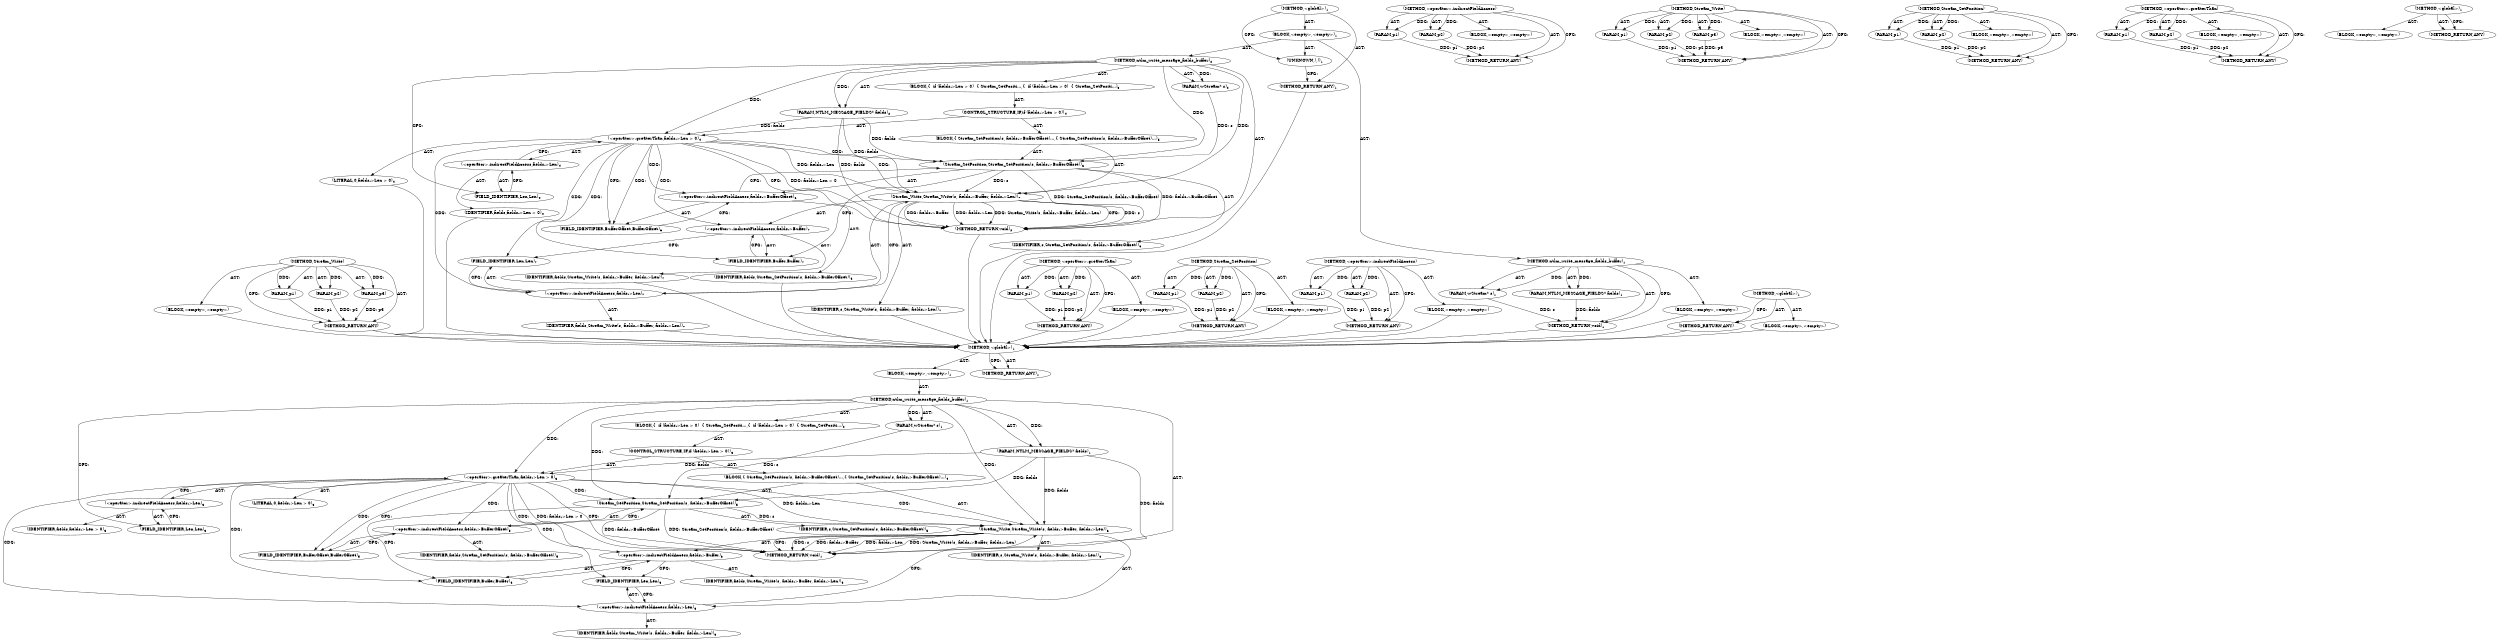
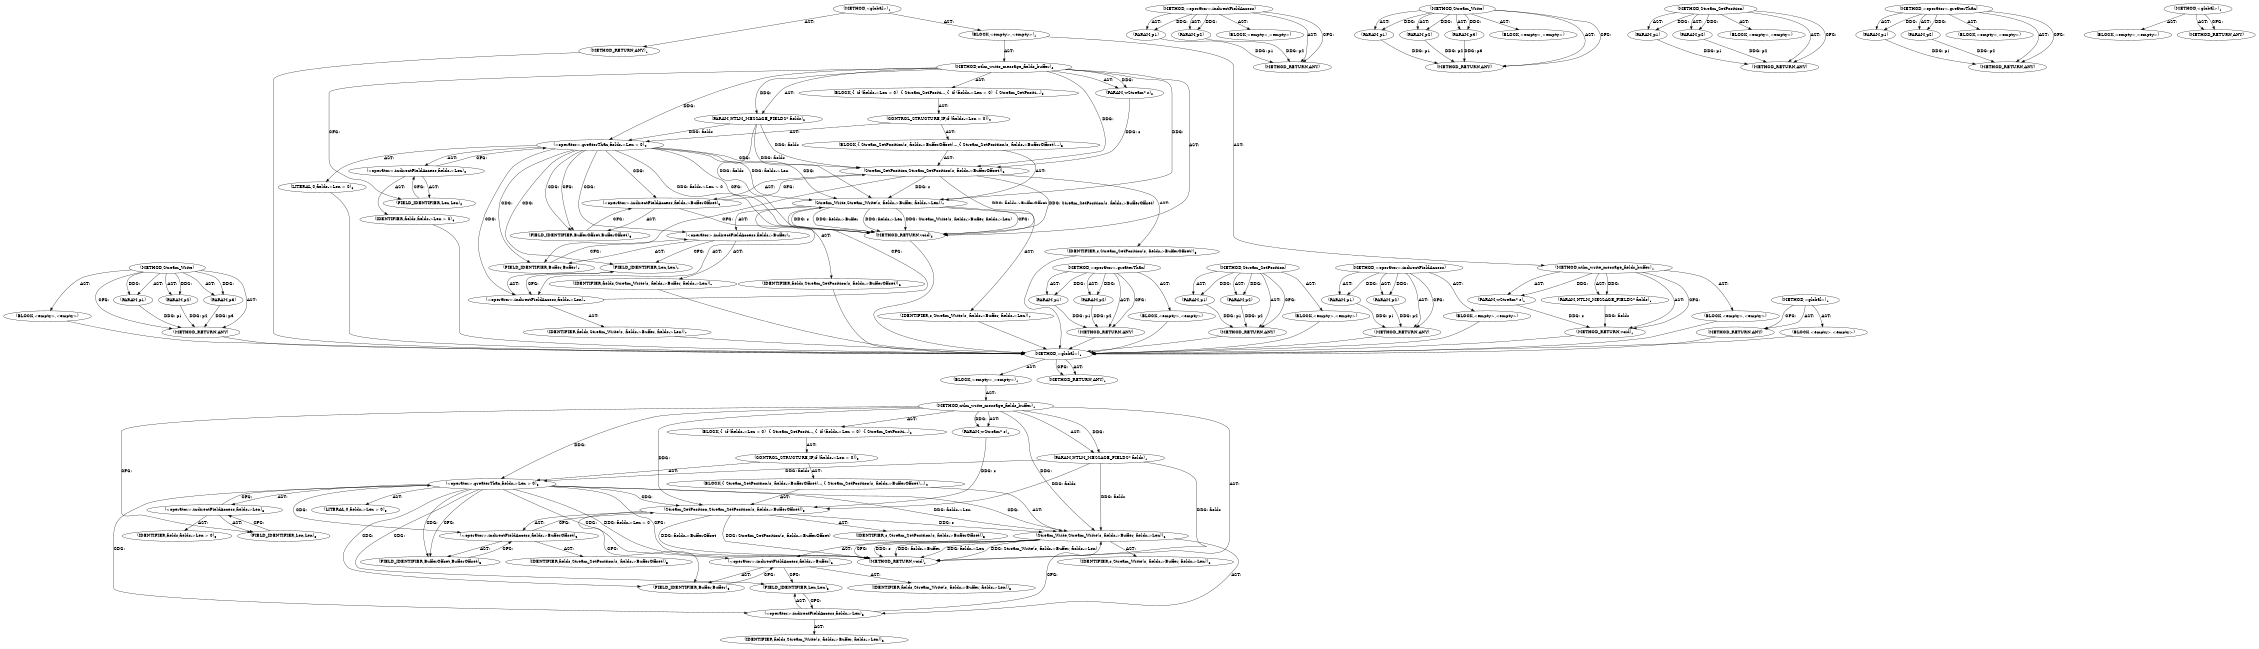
  digraph {
    n1 [label=<(METHOD,&lt;global&gt;)<SUB>1</SUB>>]
    n2 [label=<(BLOCK,&lt;empty&gt;,&lt;empty&gt;)<SUB>1</SUB>>]
    n3 [label=<(METHOD_RETURN,ANY)<SUB>1</SUB>>]
    n4 [label=<(METHOD,ntlm_write_message_fields_buffer)<SUB>1</SUB>>]
    n5 [label=<(PARAM,wStream* s)<SUB>1</SUB>>]
    n6 [label=<(PARAM,NTLM_MESSAGE_FIELDS* fields)<SUB>1</SUB>>]
    n7 [label=<(BLOCK,{  	if (fields-&gt;Len &gt; 0)  	{ 		Stream_SetPositi...,{  	if (fields-&gt;Len &gt; 0)  	{ 		Stream_SetPositi...)<SUB>2</SUB>>]
    n8 [label=<(&lt;operator&gt;.greaterThan,fields-&gt;Len &gt; 0)<SUB>3</SUB>>]
    n9 [label=<(FIELD_IDENTIFIER,Len,Len)<SUB>3</SUB>>]
    n10 [label=<(Stream_SetPosition,Stream_SetPosition(s, fields-&gt;BufferOffset))<SUB>5</SUB>>]
    n11 [label=<(Stream_Write,Stream_Write(s, fields-&gt;Buffer, fields-&gt;Len))<SUB>6</SUB>>]
    n12 [label=<(METHOD_RETURN,void)<SUB>1</SUB>>]
    n13 [label=<(CONTROL_STRUCTURE,IF,if (fields-&gt;Len &gt; 0))<SUB>3</SUB>>]
    n14 [label=<(BLOCK,{ 		Stream_SetPosition(s, fields-&gt;BufferOffset)...,{ 		Stream_SetPosition(s, fields-&gt;BufferOffset)...)<SUB>4</SUB>>]
    n15 [label=<(&lt;operator&gt;.indirectFieldAccess,fields-&gt;Len)<SUB>3</SUB>>]
    n16 [label=<(LITERAL,0,fields-&gt;Len &gt; 0)<SUB>3</SUB>>]
    n17 [label=<(&lt;operator&gt;.indirectFieldAccess,fields-&gt;BufferOffset)<SUB>5</SUB>>]
    n18 [label=<(FIELD_IDENTIFIER,BufferOffset,BufferOffset)<SUB>5</SUB>>]
    n19 [label=<(&lt;operator&gt;.indirectFieldAccess,fields-&gt;Buffer)<SUB>6</SUB>>]
    n20 [label=<(FIELD_IDENTIFIER,Buffer,Buffer)<SUB>6</SUB>>]
    n21 [label=<(&lt;operator&gt;.indirectFieldAccess,fields-&gt;Len)<SUB>6</SUB>>]
    n22 [label=<(FIELD_IDENTIFIER,Len,Len)<SUB>6</SUB>>]
    n23 [label=<(IDENTIFIER,fields,fields-&gt;Len &gt; 0)<SUB>3</SUB>>]
    n24 [label=<(IDENTIFIER,s,Stream_SetPosition(s, fields-&gt;BufferOffset))<SUB>5</SUB>>]
    n25 [label=<(IDENTIFIER,fields,Stream_SetPosition(s, fields-&gt;BufferOffset))<SUB>5</SUB>>]
    n26 [label=<(IDENTIFIER,s,Stream_Write(s, fields-&gt;Buffer, fields-&gt;Len))<SUB>6</SUB>>]
    n27 [label=<(IDENTIFIER,fields,Stream_Write(s, fields-&gt;Buffer, fields-&gt;Len))<SUB>6</SUB>>]
    n28 [label=<(IDENTIFIER,fields,Stream_Write(s, fields-&gt;Buffer, fields-&gt;Len))<SUB>6</SUB>>]
    n29 [label=<(METHOD,&lt;operator&gt;.indirectFieldAccess)>]
    n30 [label=<(PARAM,p1)>]
    n31 [label=<(PARAM,p2)>]
    n32 [label=<(BLOCK,&lt;empty&gt;,&lt;empty&gt;)>]
    n33 [label=<(METHOD_RETURN,ANY)>]
    n34 [label=<(METHOD,Stream_Write)>]
    n35 [label=<(PARAM,p1)>]
    n36 [label=<(PARAM,p2)>]
    n37 [label=<(PARAM,p3)>]
    n38 [label=<(BLOCK,&lt;empty&gt;,&lt;empty&gt;)>]
    n39 [label=<(METHOD_RETURN,ANY)>]
    n40 [label=<(METHOD,Stream_SetPosition)>]
    n41 [label=<(PARAM,p1)>]
    n42 [label=<(PARAM,p2)>]
    n43 [label=<(BLOCK,&lt;empty&gt;,&lt;empty&gt;)>]
    n44 [label=<(METHOD_RETURN,ANY)>]
    n45 [label=<(METHOD,&lt;operator&gt;.greaterThan)>]
    n46 [label=<(PARAM,p1)>]
    n47 [label=<(PARAM,p2)>]
    n48 [label=<(BLOCK,&lt;empty&gt;,&lt;empty&gt;)>]
    n49 [label=<(METHOD_RETURN,ANY)>]
    n50 [label=<(METHOD,&lt;global&gt;)<SUB>1</SUB>>]
    n51 [label=<(BLOCK,&lt;empty&gt;,&lt;empty&gt;)>]
    n52 [label=<(METHOD_RETURN,ANY)>]
    n53 [label=<(METHOD,Stream_Write)>]
    n54 [label=<(PARAM,p1)>]
    n55 [label=<(PARAM,p2)>]
    n56 [label=<(PARAM,p3)>]
    n57 [label=<(BLOCK,&lt;empty&gt;,&lt;empty&gt;)>]
    n58 [label=<(METHOD_RETURN,ANY)>]
    n59 [label=<(METHOD,&lt;global&gt;)<SUB>1</SUB>>]
    n60 [label=<(BLOCK,&lt;empty&gt;,&lt;empty&gt;)<SUB>1</SUB>>]
-   n61 [label=<(UNKNOWN,),))<SUB>1</SUB>>]
    n62 [label=<(METHOD_RETURN,ANY)<SUB>1</SUB>>]
    n63 [label=<(METHOD,ntlm_write_message_fields_buffer)<SUB>1</SUB>>]
    n64 [label=<(METHOD,ntlm_write_message_fields_buffer)<SUB>2</SUB>>]
    n65 [label=<(PARAM,wStream* s)<SUB>1</SUB>>]
    n66 [label=<(PARAM,NTLM_MESSAGE_FIELDS* fields)<SUB>1</SUB>>]
    n67 [label=<(BLOCK,&lt;empty&gt;,&lt;empty&gt;)>]
    n68 [label=<(METHOD_RETURN,void)<SUB>1</SUB>>]
    n69 [label=<(PARAM,wStream* s)<SUB>2</SUB>>]
    n70 [label=<(PARAM,NTLM_MESSAGE_FIELDS* fields)<SUB>2</SUB>>]
    n71 [label=<(BLOCK,{  	if (fields-&gt;Len &gt; 0)  	{ 		Stream_SetPositi...,{  	if (fields-&gt;Len &gt; 0)  	{ 		Stream_SetPositi...)<SUB>3</SUB>>]
    n72 [label=<(&lt;operator&gt;.greaterThan,fields-&gt;Len &gt; 0)<SUB>4</SUB>>]
    n73 [label=<(FIELD_IDENTIFIER,Len,Len)<SUB>4</SUB>>]
    n74 [label=<(Stream_SetPosition,Stream_SetPosition(s, fields-&gt;BufferOffset))<SUB>6</SUB>>]
    n75 [label=<(Stream_Write,Stream_Write(s, fields-&gt;Buffer, fields-&gt;Len))<SUB>7</SUB>>]
    n76 [label=<(METHOD_RETURN,void)<SUB>2</SUB>>]
    n77 [label=<(CONTROL_STRUCTURE,IF,if (fields-&gt;Len &gt; 0))<SUB>4</SUB>>]
    n78 [label=<(BLOCK,{ 		Stream_SetPosition(s, fields-&gt;BufferOffset)...,{ 		Stream_SetPosition(s, fields-&gt;BufferOffset)...)<SUB>5</SUB>>]
    n79 [label=<(&lt;operator&gt;.indirectFieldAccess,fields-&gt;Len)<SUB>4</SUB>>]
    n80 [label=<(LITERAL,0,fields-&gt;Len &gt; 0)<SUB>4</SUB>>]
    n81 [label=<(&lt;operator&gt;.indirectFieldAccess,fields-&gt;BufferOffset)<SUB>6</SUB>>]
    n82 [label=<(FIELD_IDENTIFIER,BufferOffset,BufferOffset)<SUB>6</SUB>>]
    n83 [label=<(&lt;operator&gt;.indirectFieldAccess,fields-&gt;Buffer)<SUB>7</SUB>>]
    n84 [label=<(FIELD_IDENTIFIER,Buffer,Buffer)<SUB>7</SUB>>]
    n85 [label=<(&lt;operator&gt;.indirectFieldAccess,fields-&gt;Len)<SUB>7</SUB>>]
    n86 [label=<(FIELD_IDENTIFIER,Len,Len)<SUB>7</SUB>>]
    n87 [label=<(IDENTIFIER,fields,fields-&gt;Len &gt; 0)<SUB>4</SUB>>]
    n88 [label=<(IDENTIFIER,s,Stream_SetPosition(s, fields-&gt;BufferOffset))<SUB>6</SUB>>]
    n89 [label=<(IDENTIFIER,fields,Stream_SetPosition(s, fields-&gt;BufferOffset))<SUB>6</SUB>>]
    n90 [label=<(IDENTIFIER,s,Stream_Write(s, fields-&gt;Buffer, fields-&gt;Len))<SUB>7</SUB>>]
    n91 [label=<(IDENTIFIER,fields,Stream_Write(s, fields-&gt;Buffer, fields-&gt;Len))<SUB>7</SUB>>]
    n92 [label=<(IDENTIFIER,fields,Stream_Write(s, fields-&gt;Buffer, fields-&gt;Len))<SUB>7</SUB>>]
    n93 [label=<(METHOD,&lt;operator&gt;.greaterThan)>]
    n94 [label=<(PARAM,p1)>]
    n95 [label=<(PARAM,p2)>]
    n96 [label=<(BLOCK,&lt;empty&gt;,&lt;empty&gt;)>]
    n97 [label=<(METHOD_RETURN,ANY)>]
    n98 [label=<(METHOD,Stream_SetPosition)>]
    n99 [label=<(PARAM,p1)>]
    n100 [label=<(PARAM,p2)>]
    n101 [label=<(BLOCK,&lt;empty&gt;,&lt;empty&gt;)>]
    n102 [label=<(METHOD_RETURN,ANY)>]
    n103 [label=<(METHOD,&lt;operator&gt;.indirectFieldAccess)>]
    n104 [label=<(PARAM,p1)>]
    n105 [label=<(PARAM,p2)>]
    n106 [label=<(BLOCK,&lt;empty&gt;,&lt;empty&gt;)>]
    n107 [label=<(METHOD_RETURN,ANY)>]
    n108 [label=<(METHOD,&lt;global&gt;)<SUB>1</SUB>>]
    n109 [label=<(BLOCK,&lt;empty&gt;,&lt;empty&gt;)>]
    n110 [label=<(METHOD_RETURN,ANY)>]
    n1 -> n2 [label="AST: "]
    n1 -> n3 [label="AST: "]
    n1 -> n3 [label="CFG: "]
    n2 -> n4 [label="AST: "]
    n4 -> n5 [label="AST: "]
    n4 -> n5 [label="DDG: "]
    n4 -> n6 [label="AST: "]
    n4 -> n6 [label="DDG: "]
    n4 -> n7 [label="AST: "]
    n4 -> n8 [label="DDG: "]
    n4 -> n9 [label="CFG: "]
    n4 -> n10 [label="DDG: "]
    n4 -> n11 [label="DDG: "]
    n4 -> n12 [label="AST: "]
    n5 -> n10 [label="DDG: s"]
    n6 -> n8 [label="DDG: fields"]
    n6 -> n10 [label="DDG: fields"]
    n6 -> n11 [label="DDG: fields"]
    n6 -> n12 [label="DDG: fields"]
    n7 -> n13 [label="AST: "]
    n8 -> n10 [label="CDG: "]
    n8 -> n11 [label="DDG: fields-&gt;Len"]
    n8 -> n11 [label="CDG: "]
    n8 -> n12 [label="CFG: "]
    n8 -> n12 [label="DDG: fields-&gt;Len &gt; 0"]
    n8 -> n15 [label="AST: "]
    n8 -> n16 [label="AST: "]
    n8 -> n17 [label="CDG: "]
    n8 -> n18 [label="CFG: "]
    n8 -> n18 [label="CDG: "]
    n8 -> n19 [label="CDG: "]
    n8 -> n20 [label="CDG: "]
    n8 -> n21 [label="CDG: "]
    n8 -> n22 [label="CDG: "]
    n9 -> n15 [label="CFG: "]
    n10 -> n11 [label="DDG: s"]
    n10 -> n12 [label="DDG: fields-&gt;BufferOffset"]
    n10 -> n12 [label="DDG: Stream_SetPosition(s, fields-&gt;BufferOffset)"]
    n10 -> n17 [label="AST: "]
    n10 -> n20 [label="CFG: "]
    n10 -> n24 [label="AST: "]
    n11 -> n12 [label="CFG: "]
    n11 -> n12 [label="DDG: s"]
    n11 -> n12 [label="DDG: fields-&gt;Buffer"]
    n11 -> n12 [label="DDG: fields-&gt;Len"]
    n11 -> n12 [label="DDG: Stream_Write(s, fields-&gt;Buffer, fields-&gt;Len)"]
    n11 -> n19 [label="AST: "]
    n11 -> n21 [label="AST: "]
    n11 -> n26 [label="AST: "]
    n13 -> n8 [label="AST: "]
    n13 -> n14 [label="AST: "]
    n14 -> n10 [label="AST: "]
    n14 -> n11 [label="AST: "]
    n15 -> n8 [label="CFG: "]
    n15 -> n9 [label="AST: "]
    n15 -> n23 [label="AST: "]
    n17 -> n10 [label="CFG: "]
    n17 -> n18 [label="AST: "]
    n17 -> n25 [label="AST: "]
    n18 -> n17 [label="CFG: "]
    n19 -> n20 [label="AST: "]
    n19 -> n22 [label="CFG: "]
    n19 -> n27 [label="AST: "]
    n20 -> n19 [label="CFG: "]
    n21 -> n11 [label="CFG: "]
    n21 -> n22 [label="AST: "]
    n21 -> n28 [label="AST: "]
    n22 -> n21 [label="CFG: "]
    n29 -> n30 [label="AST: "]
    n29 -> n30 [label="DDG: "]
    n29 -> n31 [label="AST: "]
    n29 -> n31 [label="DDG: "]
    n29 -> n32 [label="AST: "]
    n29 -> n33 [label="AST: "]
    n29 -> n33 [label="CFG: "]
    n30 -> n33 [label="DDG: p1"]
    n31 -> n33 [label="DDG: p2"]
    n34 -> n35 [label="AST: "]
    n34 -> n35 [label="DDG: "]
    n34 -> n36 [label="AST: "]
    n34 -> n36 [label="DDG: "]
    n34 -> n37 [label="AST: "]
    n34 -> n37 [label="DDG: "]
    n34 -> n38 [label="AST: "]
    n34 -> n39 [label="AST: "]
    n34 -> n39 [label="CFG: "]
    n35 -> n39 [label="DDG: p1"]
    n36 -> n39 [label="DDG: p2"]
    n37 -> n39 [label="DDG: p3"]
    n40 -> n41 [label="AST: "]
    n40 -> n41 [label="DDG: "]
    n40 -> n42 [label="AST: "]
    n40 -> n42 [label="DDG: "]
    n40 -> n43 [label="AST: "]
    n40 -> n44 [label="AST: "]
    n40 -> n44 [label="CFG: "]
    n41 -> n44 [label="DDG: p1"]
    n42 -> n44 [label="DDG: p2"]
    n45 -> n46 [label="AST: "]
    n45 -> n46 [label="DDG: "]
    n45 -> n47 [label="AST: "]
    n45 -> n47 [label="DDG: "]
    n45 -> n48 [label="AST: "]
    n45 -> n49 [label="AST: "]
    n45 -> n49 [label="CFG: "]
    n46 -> n49 [label="DDG: p1"]
    n47 -> n49 [label="DDG: p2"]
    n50 -> n51 [label="AST: "]
    n50 -> n52 [label="AST: "]
    n50 -> n52 [label="CFG: "]
    n53 -> n54 [label="AST: "]
    n53 -> n54 [label="DDG: "]
    n53 -> n55 [label="AST: "]
    n53 -> n55 [label="DDG: "]
    n53 -> n56 [label="AST: "]
    n53 -> n56 [label="DDG: "]
    n53 -> n57 [label="AST: "]
    n53 -> n58 [label="AST: "]
    n53 -> n58 [label="CFG: "]
    n54 -> n58 [label="DDG: p1"]
    n55 -> n58 [label="DDG: p2"]
    n56 -> n58 [label="DDG: p3"]
    n57 -> n1
    n58 -> n1
    n59 -> n60 [label="AST: "]
-   n59 -> n61 [label="CFG: "]
    n59 -> n62 [label="AST: "]
-   n60 -> n61 [label="AST: "]
    n60 -> n63 [label="AST: "]
    n60 -> n64 [label="AST: "]
-   n61 -> n62 [label="CFG: "]
    n62 -> n1
    n63 -> n65 [label="AST: "]
    n63 -> n65 [label="DDG: "]
    n63 -> n66 [label="AST: "]
    n63 -> n66 [label="DDG: "]
    n63 -> n67 [label="AST: "]
    n63 -> n68 [label="AST: "]
    n63 -> n68 [label="CFG: "]
    n64 -> n69 [label="AST: "]
    n64 -> n69 [label="DDG: "]
    n64 -> n70 [label="AST: "]
    n64 -> n70 [label="DDG: "]
    n64 -> n71 [label="AST: "]
    n64 -> n72 [label="DDG: "]
    n64 -> n73 [label="CFG: "]
    n64 -> n74 [label="DDG: "]
    n64 -> n75 [label="DDG: "]
    n64 -> n76 [label="AST: "]
    n65 -> n68 [label="DDG: s"]
    n66 -> n68 [label="DDG: fields"]
    n67 -> n1
    n68 -> n1
    n69 -> n74 [label="DDG: s"]
    n70 -> n72 [label="DDG: fields"]
    n70 -> n74 [label="DDG: fields"]
    n70 -> n75 [label="DDG: fields"]
    n70 -> n76 [label="DDG: fields"]
    n71 -> n77 [label="AST: "]
    n72 -> n74 [label="CDG: "]
    n72 -> n75 [label="DDG: fields-&gt;Len"]
    n72 -> n75 [label="CDG: "]
    n72 -> n76 [label="CFG: "]
    n72 -> n76 [label="DDG: fields-&gt;Len &gt; 0"]
    n72 -> n79 [label="AST: "]
    n72 -> n80 [label="AST: "]
    n72 -> n81 [label="CDG: "]
    n72 -> n82 [label="CFG: "]
    n72 -> n82 [label="CDG: "]
    n72 -> n83 [label="CDG: "]
    n72 -> n84 [label="CDG: "]
    n72 -> n85 [label="CDG: "]
    n72 -> n86 [label="CDG: "]
    n73 -> n79 [label="CFG: "]
    n74 -> n75 [label="DDG: s"]
    n74 -> n76 [label="DDG: fields-&gt;BufferOffset"]
    n74 -> n76 [label="DDG: Stream_SetPosition(s, fields-&gt;BufferOffset)"]
    n74 -> n81 [label="AST: "]
    n74 -> n84 [label="CFG: "]
    n74 -> n88 [label="AST: "]
    n75 -> n76 [label="CFG: "]
    n75 -> n76 [label="DDG: s"]
    n75 -> n76 [label="DDG: fields-&gt;Buffer"]
    n75 -> n76 [label="DDG: fields-&gt;Len"]
    n75 -> n76 [label="DDG: Stream_Write(s, fields-&gt;Buffer, fields-&gt;Len)"]
    n75 -> n83 [label="AST: "]
    n75 -> n85 [label="AST: "]
    n75 -> n90 [label="AST: "]
    n76 -> n1
    n77 -> n72 [label="AST: "]
    n77 -> n78 [label="AST: "]
    n78 -> n74 [label="AST: "]
    n78 -> n75 [label="AST: "]
    n79 -> n72 [label="CFG: "]
    n79 -> n73 [label="AST: "]
    n79 -> n87 [label="AST: "]
    n80 -> n1
    n81 -> n74 [label="CFG: "]
    n81 -> n82 [label="AST: "]
    n81 -> n89 [label="AST: "]
    n82 -> n81 [label="CFG: "]
    n83 -> n84 [label="AST: "]
    n83 -> n86 [label="CFG: "]
    n83 -> n91 [label="AST: "]
    n84 -> n83 [label="CFG: "]
    n85 -> n75 [label="CFG: "]
    n85 -> n86 [label="AST: "]
    n85 -> n92 [label="AST: "]
    n86 -> n85 [label="CFG: "]
    n87 -> n1
    n88 -> n1
    n89 -> n1
    n90 -> n1
    n91 -> n1
    n92 -> n1
    n93 -> n94 [label="AST: "]
    n93 -> n94 [label="DDG: "]
    n93 -> n95 [label="AST: "]
    n93 -> n95 [label="DDG: "]
    n93 -> n96 [label="AST: "]
    n93 -> n97 [label="AST: "]
    n93 -> n97 [label="CFG: "]
    n94 -> n97 [label="DDG: p1"]
    n95 -> n97 [label="DDG: p2"]
    n96 -> n1
    n97 -> n1
    n98 -> n99 [label="AST: "]
    n98 -> n99 [label="DDG: "]
    n98 -> n100 [label="AST: "]
    n98 -> n100 [label="DDG: "]
    n98 -> n101 [label="AST: "]
    n98 -> n102 [label="AST: "]
    n98 -> n102 [label="CFG: "]
    n99 -> n102 [label="DDG: p1"]
    n100 -> n102 [label="DDG: p2"]
    n101 -> n1
    n102 -> n1
    n103 -> n104 [label="AST: "]
    n103 -> n104 [label="DDG: "]
    n103 -> n105 [label="AST: "]
    n103 -> n105 [label="DDG: "]
    n103 -> n106 [label="AST: "]
    n103 -> n107 [label="AST: "]
    n103 -> n107 [label="CFG: "]
    n104 -> n107 [label="DDG: p1"]
    n105 -> n107 [label="DDG: p2"]
    n106 -> n1
    n107 -> n1
    n108 -> n109 [label="AST: "]
    n108 -> n110 [label="AST: "]
    n108 -> n110 [label="CFG: "]
    n109 -> n1
    n110 -> n1
  }
